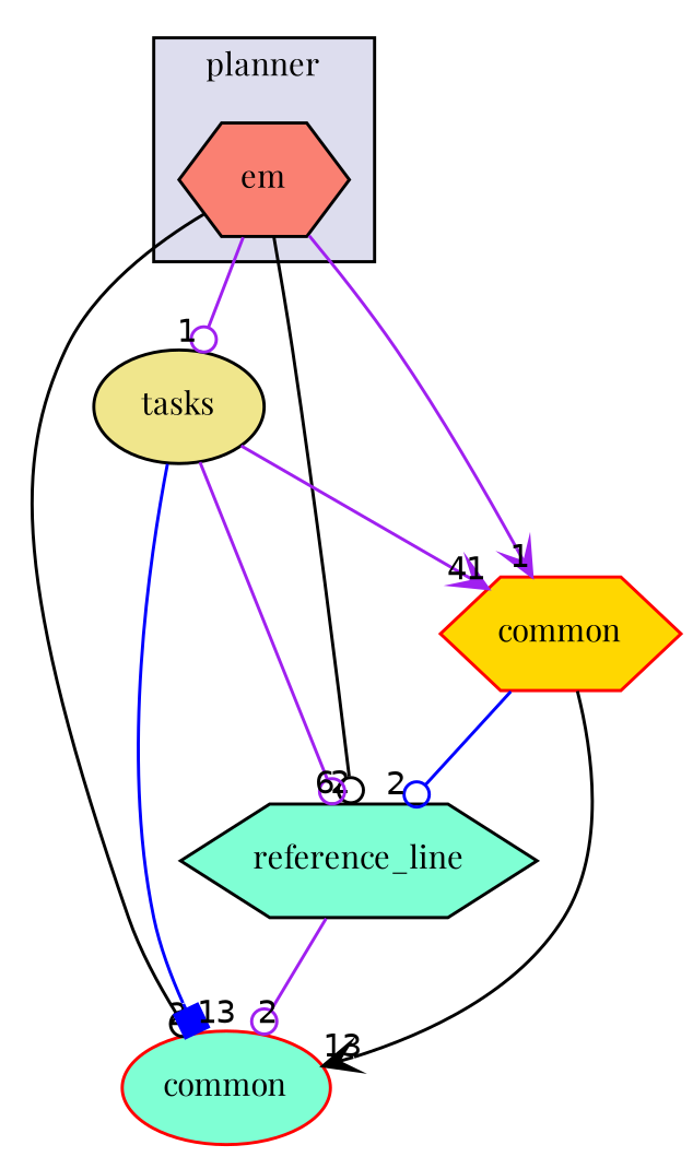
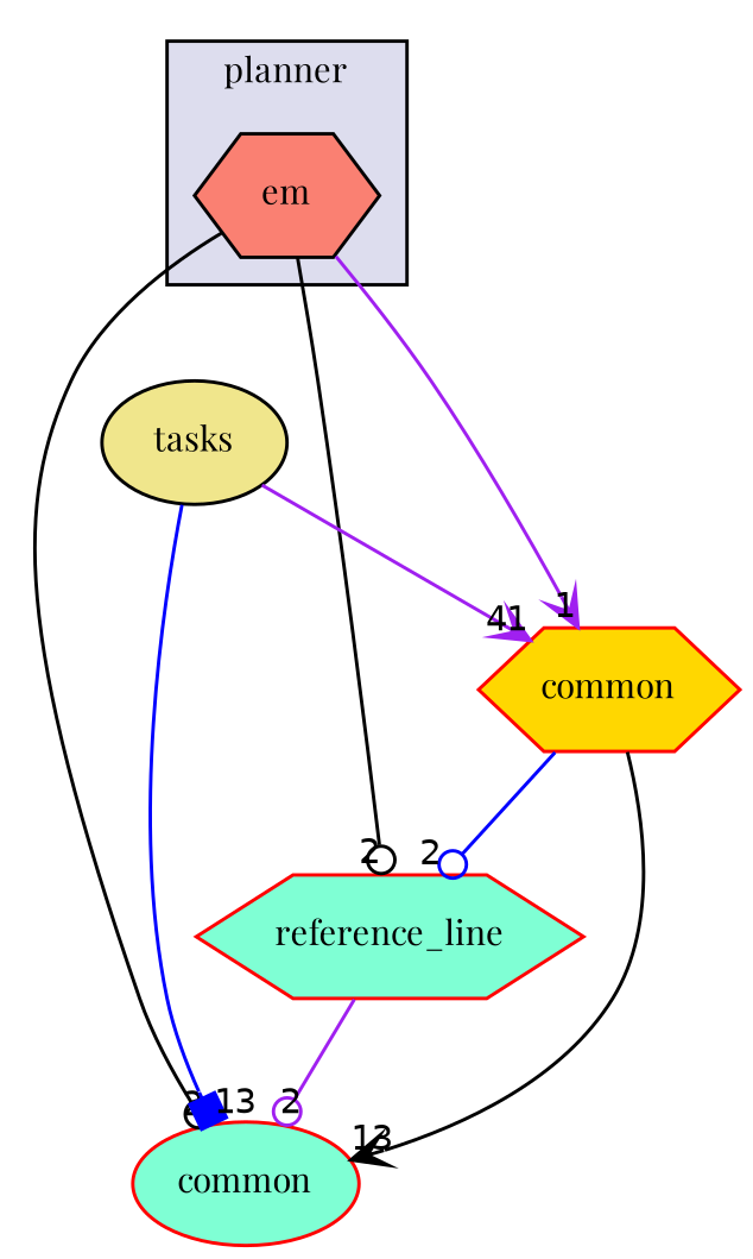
  digraph {
    compound=true
    fontname="Playfair Display"
    node [fillcolor=aquamarine fontname="Playfair Display" fontsize=10 shape=hexagon style=filled]
    edge [arrowhead=odot color=purple fontname="Playfair Display" headlabel=2 labeldistance=1.5 labelfontname=Helvetica labelfontsize=10]
    n1 [fillcolor=salmon label=em pencolor=black]
    n2 [color=black fillcolor=khaki label=tasks shape=ellipse]
-   n3 [label=reference_line]
+   n3 [label=reference_line color=red]
    n4 [color=red label=common shape=ellipse]
    n5 [color=red fillcolor=gold label=common]
    subgraph cluster_1 {
      bgcolor="#ddddee"
      fontsize=10
      label=planner
      pencolor=black
      n1
    }
-   n1 -> n2 [headlabel=1]
    n1 -> n3 [color=black]
    n1 -> n4 [color=black]
    n1 -> n5 [arrowhead=vee headlabel=1]
-   n2 -> n3 [headlabel=6]
    n2 -> n4 [arrowhead=box color=blue headlabel=13]
    n2 -> n5 [arrowhead=vee headlabel=41]
    n3 -> n4
    n5 -> n3 [color=blue]
    n5 -> n4 [arrowhead=vee color=black headlabel=13]
  }
